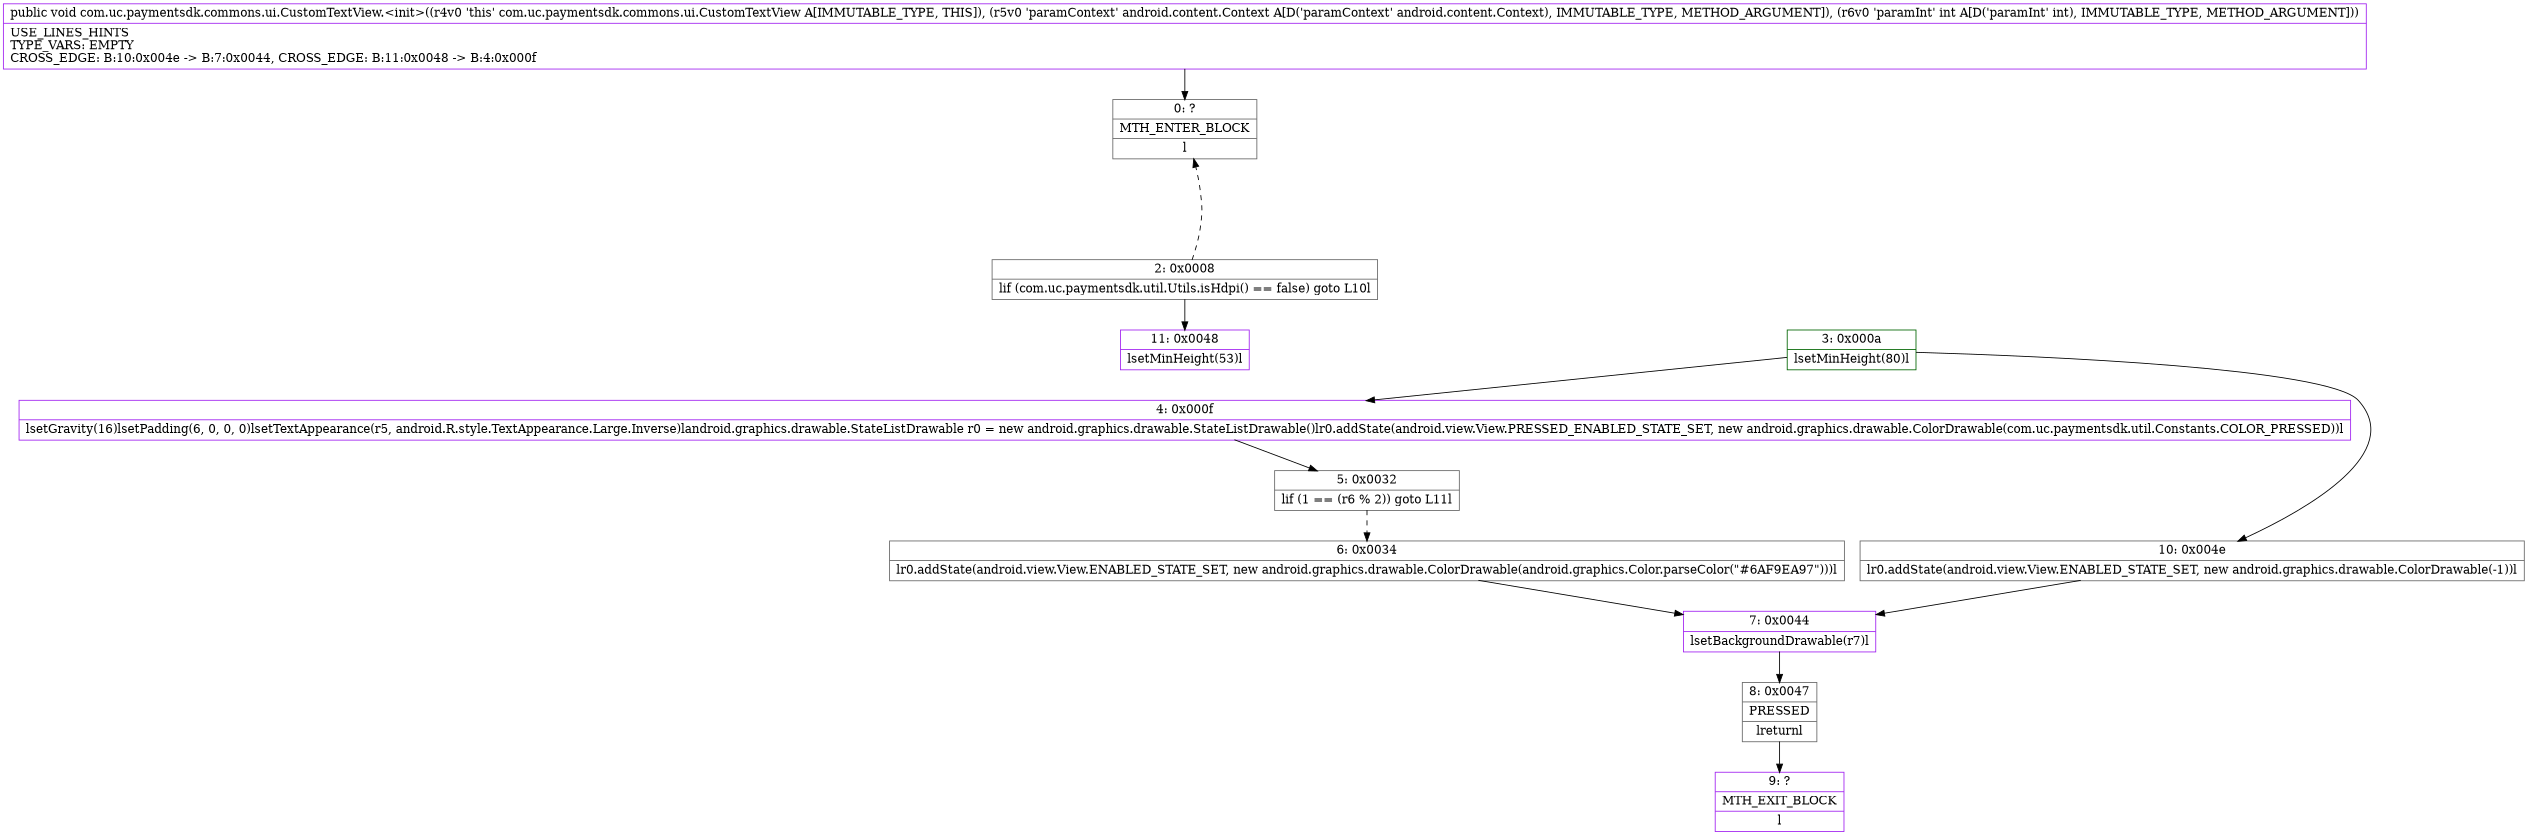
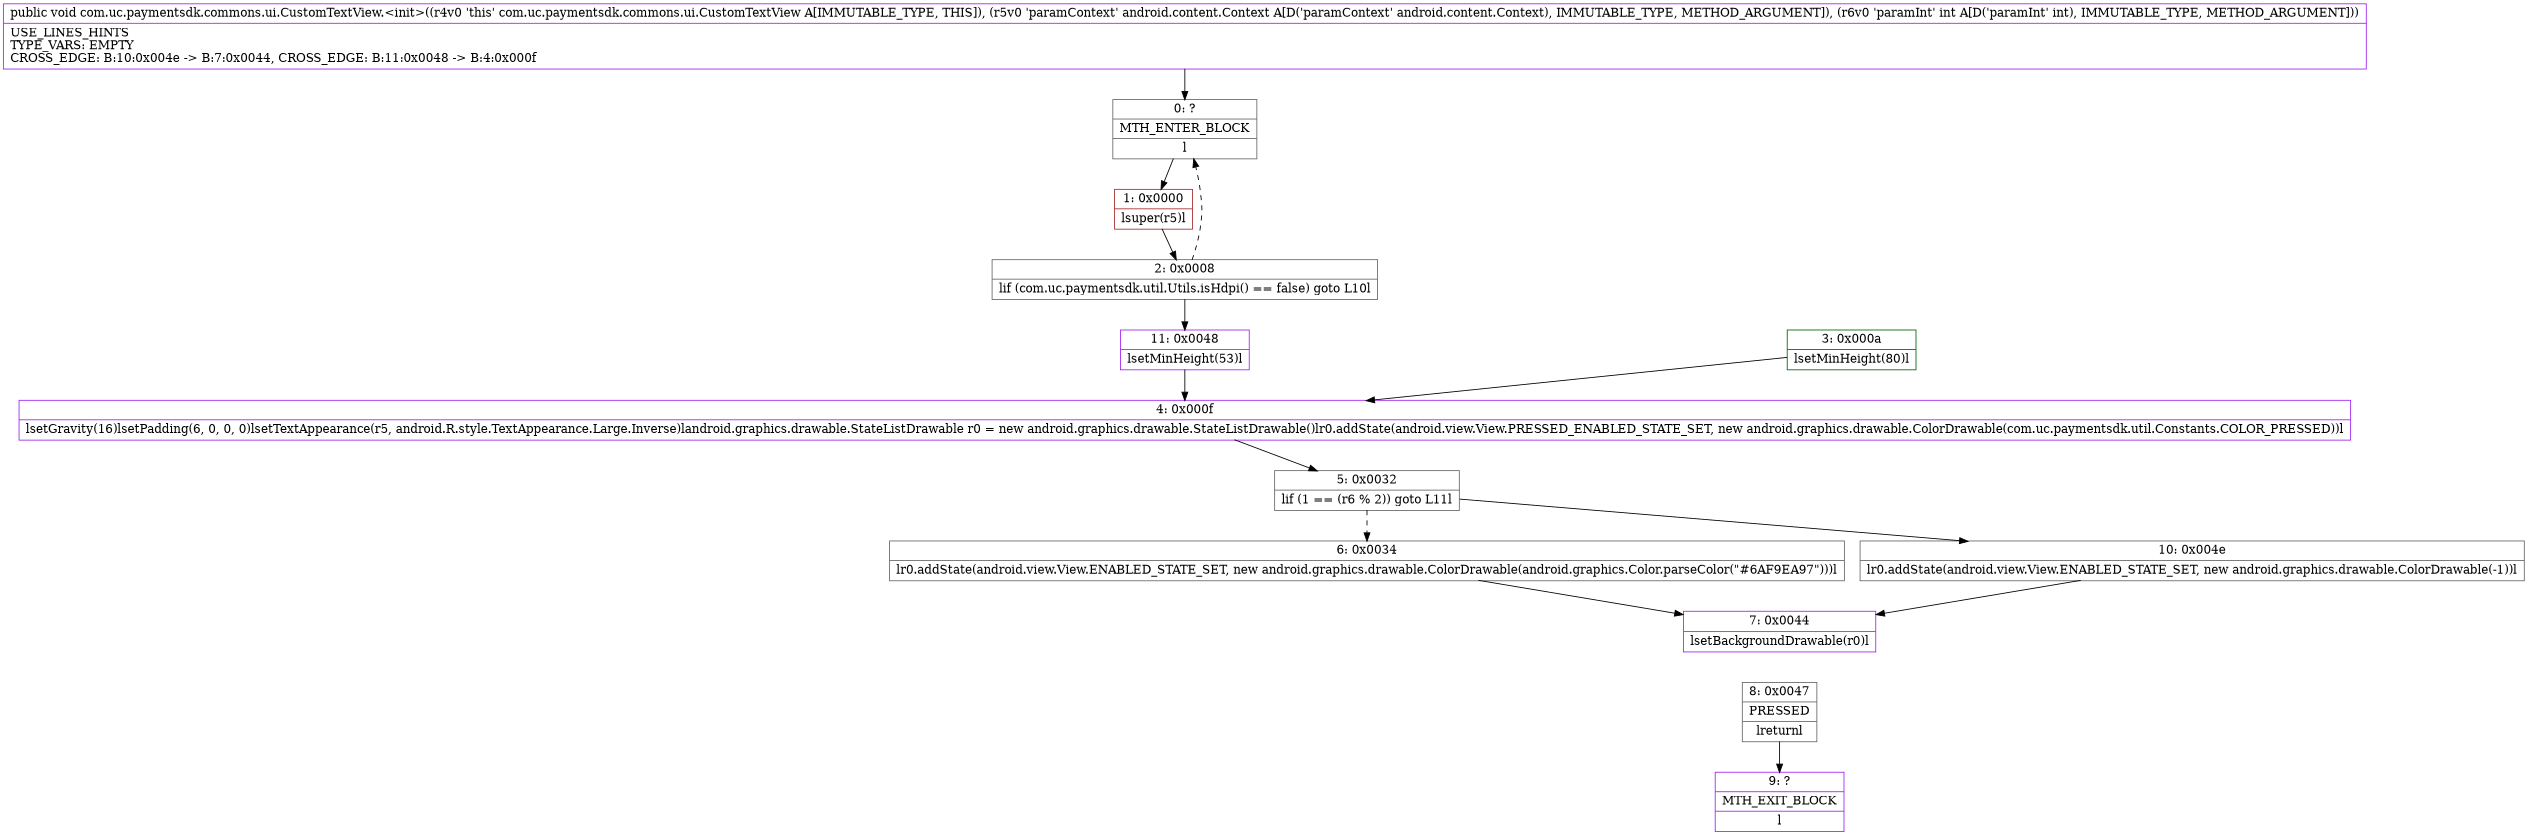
  digraph {
    node [color=gray40 shape=record]
    n1 [label="{0\:\ ?|MTH_ENTER_BLOCK\l|l}"]
+   n2 [color=brown label="{1\:\ 0x0000|lsuper(r5)l}"]
    n3 [label="{2\:\ 0x0008|lif (com.uc.paymentsdk.util.Utils.isHdpi() == false) goto L10l}"]
    n4 [color=purple label="{11\:\ 0x0048|lsetMinHeight(53)l}"]
    n5 [color=darkgreen label="{3\:\ 0x000a|lsetMinHeight(80)l}"]
    n6 [color=purple label="{4\:\ 0x000f|lsetGravity(16)lsetPadding(6, 0, 0, 0)lsetTextAppearance(r5, android.R.style.TextAppearance.Large.Inverse)landroid.graphics.drawable.StateListDrawable r0 = new android.graphics.drawable.StateListDrawable()lr0.addState(android.view.View.PRESSED_ENABLED_STATE_SET, new android.graphics.drawable.ColorDrawable(com.uc.paymentsdk.util.Constants.COLOR_PRESSED))l}"]
    n7 [label="{5\:\ 0x0032|lif (1 == (r6 % 2)) goto L11l}"]
    n8 [label="{6\:\ 0x0034|lr0.addState(android.view.View.ENABLED_STATE_SET, new android.graphics.drawable.ColorDrawable(android.graphics.Color.parseColor(\"#6AF9EA97\")))l}"]
    n9 [label="{10\:\ 0x004e|lr0.addState(android.view.View.ENABLED_STATE_SET, new android.graphics.drawable.ColorDrawable(\-1))l}"]
-   n10 [color=purple label="{7\:\ 0x0044|lsetBackgroundDrawable(r7)l}"]
+   n10 [color=purple label="{7\:\ 0x0044|lsetBackgroundDrawable(r0)l}"]
    n11 [label="{8\:\ 0x0047|PRESSED\l|lreturnl}"]
    n12 [color=purple label="{9\:\ ?|MTH_EXIT_BLOCK\l|l}"]
    n13 [color=purple label="{public void com.uc.paymentsdk.commons.ui.CustomTextView.\<init\>((r4v0 'this' com.uc.paymentsdk.commons.ui.CustomTextView A[IMMUTABLE_TYPE, THIS]), (r5v0 'paramContext' android.content.Context A[D('paramContext' android.content.Context), IMMUTABLE_TYPE, METHOD_ARGUMENT]), (r6v0 'paramInt' int A[D('paramInt' int), IMMUTABLE_TYPE, METHOD_ARGUMENT]))  | USE_LINES_HINTS\lTYPE_VARS: EMPTY\lCROSS_EDGE: B:10:0x004e \-\> B:7:0x0044, CROSS_EDGE: B:11:0x0048 \-\> B:4:0x000f\l}"]
+   n1 -> n2
+   n2 -> n3
    n3 -> n1 [style=dashed]
    n3 -> n4
+   n4 -> n6
    n5 -> n6
    n6 -> n7
    n7 -> n8 [style=dashed]
-   n5 -> n9
+   n7 -> n9
    n8 -> n10
    n9 -> n10
-   n10 -> n11
    n11 -> n12
    n13 -> n1
  }
